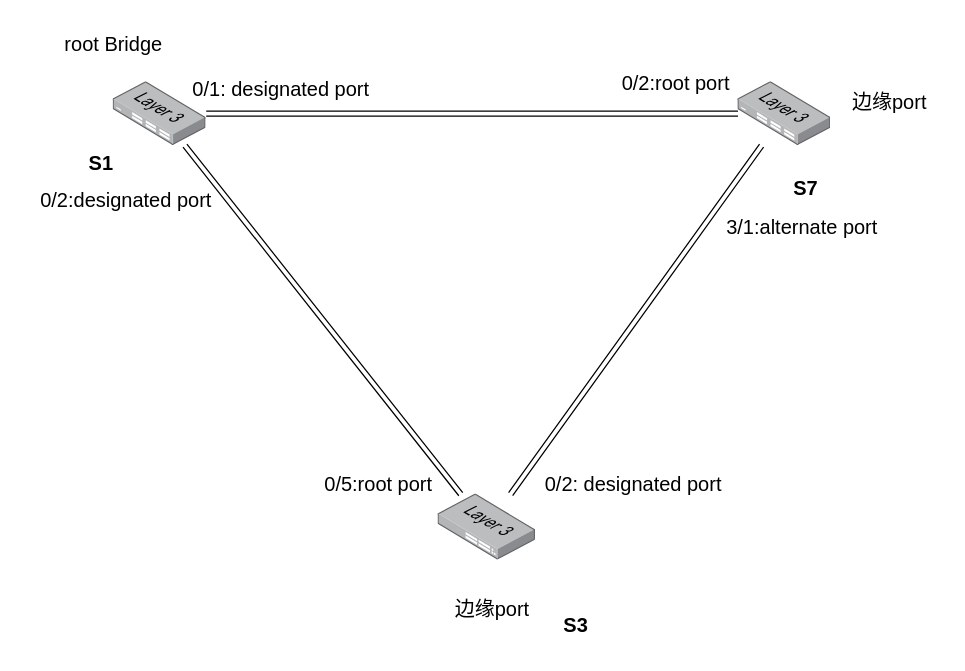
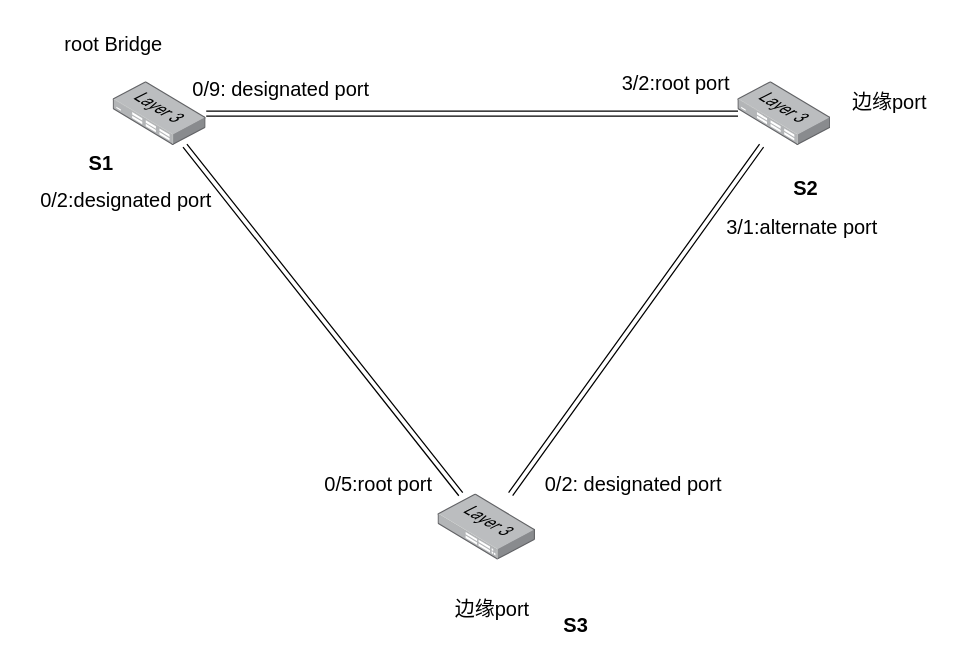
  <mxCell id="0" />
  <mxCell id="1" parent="0" />
  <mxCell id="2" value="" style="edgeStyle=none;html=1;shape=link;strokeColor=#000000;" edge="1" parent="1" source="4" target="7"><mxGeometry relative="1" as="geometry" /></mxCell>
  <mxCell id="3" value="" style="html=1;shape=link;strokeColor=#000000;" edge="1" parent="1" source="4" target="5"><mxGeometry relative="1" as="geometry" /></mxCell>
  <mxCell id="4" value="" style="points=[];aspect=fixed;html=1;align=center;shadow=0;dashed=0;image;image=img/lib/allied_telesis/switch/Switch_24_port_L3.svg;" vertex="1" parent="1"><mxGeometry x="90" y="65" width="74.4" height="51" as="geometry" /></mxCell>
  <mxCell id="5" value="" style="points=[];aspect=fixed;html=1;align=center;shadow=0;dashed=0;image;image=img/lib/allied_telesis/switch/Switch_24_port_L3.svg;" vertex="1" parent="1"><mxGeometry x="590" y="65" width="74.4" height="51" as="geometry" /></mxCell>
  <mxCell id="6" value="" style="edgeStyle=none;html=1;shape=link;strokeColor=#000000;" edge="1" parent="1" source="7" target="5"><mxGeometry relative="1" as="geometry" /></mxCell>
  <mxCell id="7" value="" style="points=[];aspect=fixed;html=1;align=center;shadow=0;dashed=0;image;image=img/lib/allied_telesis/switch/Switch_24_port_L3_Alternative.svg;" vertex="1" parent="1"><mxGeometry x="350" y="395" width="78" height="52.8" as="geometry" /></mxCell>
  <mxCell id="8" value="&lt;font size=&quot;1&quot; color=&quot;#000000&quot;&gt;&lt;b style=&quot;font-size: 16px;&quot;&gt;S1&lt;/b&gt;&lt;/font&gt;" style="text;html=1;align=center;verticalAlign=middle;resizable=0;points=[];autosize=1;strokeColor=none;fillColor=none;" vertex="1" parent="1"><mxGeometry x="60" y="115" width="40" height="30" as="geometry" /></mxCell>
- <mxCell id="9" value="&lt;font size=&quot;1&quot; color=&quot;#000000&quot;&gt;&lt;b style=&quot;font-size: 16px;&quot;&gt;S7&lt;/b&gt;&lt;/font&gt;" style="text;html=1;align=center;verticalAlign=middle;resizable=0;points=[];autosize=1;strokeColor=none;fillColor=none;" vertex="1" parent="1"><mxGeometry x="624.4" y="135" width="40" height="30" as="geometry" /></mxCell>
+ <mxCell id="9" value="&lt;font size=&quot;1&quot; color=&quot;#000000&quot;&gt;&lt;b style=&quot;font-size: 16px;&quot;&gt;S2&lt;/b&gt;&lt;/font&gt;" style="text;html=1;align=center;verticalAlign=middle;resizable=0;points=[];autosize=1;strokeColor=none;fillColor=none;" vertex="1" parent="1"><mxGeometry x="624.4" y="135" width="40" height="30" as="geometry" /></mxCell>
  <mxCell id="10" value="&lt;font size=&quot;1&quot; color=&quot;#000000&quot;&gt;&lt;b style=&quot;font-size: 16px;&quot;&gt;S3&lt;/b&gt;&lt;/font&gt;" style="text;html=1;align=center;verticalAlign=middle;resizable=0;points=[];autosize=1;strokeColor=none;fillColor=none;" vertex="1" parent="1"><mxGeometry x="440" y="485" width="40" height="30" as="geometry" /></mxCell>
- <mxCell id="11" value="0/1: designated port" style="text;html=1;align=center;verticalAlign=middle;resizable=0;points=[];autosize=1;strokeColor=none;fillColor=none;fontSize=16;fontColor=#000000;" vertex="1" parent="1"><mxGeometry x="144" y="56" width="160" height="30" as="geometry" /></mxCell>
- <mxCell id="12" value="0/2:root port" style="text;html=1;align=center;verticalAlign=middle;resizable=0;points=[];autosize=1;strokeColor=none;fillColor=none;fontSize=16;fontColor=#000000;" vertex="1" parent="1"><mxGeometry x="488" y="50" width="104" height="31" as="geometry" /></mxCell>
+ <mxCell id="11" value="0/9: designated port" style="text;html=1;align=center;verticalAlign=middle;resizable=0;points=[];autosize=1;strokeColor=none;fillColor=none;fontSize=16;fontColor=#000000;" vertex="1" parent="1"><mxGeometry x="144" y="56" width="160" height="30" as="geometry" /></mxCell>
+ <mxCell id="12" value="3/2:root port" style="text;html=1;align=center;verticalAlign=middle;resizable=0;points=[];autosize=1;strokeColor=none;fillColor=none;fontSize=16;fontColor=#000000;" vertex="1" parent="1"><mxGeometry x="488" y="50" width="104" height="31" as="geometry" /></mxCell>
  <mxCell id="13" value="3/1:alternate port" style="text;html=1;align=center;verticalAlign=middle;resizable=0;points=[];autosize=1;strokeColor=none;fillColor=none;fontSize=16;fontColor=#000000;" vertex="1" parent="1"><mxGeometry x="571" y="165" width="139" height="31" as="geometry" /></mxCell>
  <mxCell id="14" value="0/2: designated port" style="text;html=1;align=center;verticalAlign=middle;resizable=0;points=[];autosize=1;strokeColor=none;fillColor=none;fontSize=16;fontColor=#000000;" vertex="1" parent="1"><mxGeometry x="426" y="371" width="159" height="31" as="geometry" /></mxCell>
  <mxCell id="15" value="0/5:root port" style="text;html=1;align=center;verticalAlign=middle;resizable=0;points=[];autosize=1;strokeColor=none;fillColor=none;fontSize=16;fontColor=#000000;" vertex="1" parent="1"><mxGeometry x="250" y="371" width="104" height="31" as="geometry" /></mxCell>
  <mxCell id="16" value="0/2:designated port" style="text;html=1;align=center;verticalAlign=middle;resizable=0;points=[];autosize=1;strokeColor=none;fillColor=none;fontSize=16;fontColor=#000000;" vertex="1" parent="1"><mxGeometry x="20" y="145" width="160" height="30" as="geometry" /></mxCell>
  <mxCell id="17" value="root Bridge" style="text;html=1;align=center;verticalAlign=middle;resizable=0;points=[];autosize=1;strokeColor=none;fillColor=none;fontSize=16;fontColor=#000000;" vertex="1" parent="1"><mxGeometry x="40" y="20" width="100" height="30" as="geometry" /></mxCell>
  <mxCell id="18" value="边缘port" style="text;html=1;align=center;verticalAlign=middle;resizable=0;points=[];autosize=1;strokeColor=none;fillColor=none;fontSize=16;fontColor=#000000;" vertex="1" parent="1"><mxGeometry x="354" y="471" width="78" height="31" as="geometry" /></mxCell>
  <mxCell id="19" value="边缘port" style="text;html=1;align=center;verticalAlign=middle;resizable=0;points=[];autosize=1;strokeColor=none;fillColor=none;fontSize=16;fontColor=#000000;" vertex="1" parent="1"><mxGeometry x="672" y="65" width="78" height="31" as="geometry" /></mxCell>
